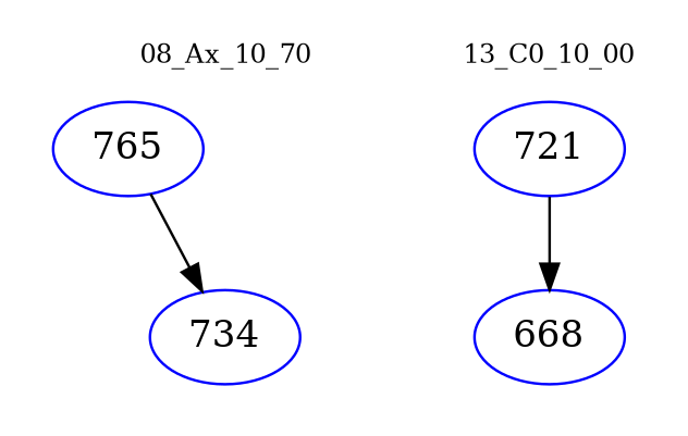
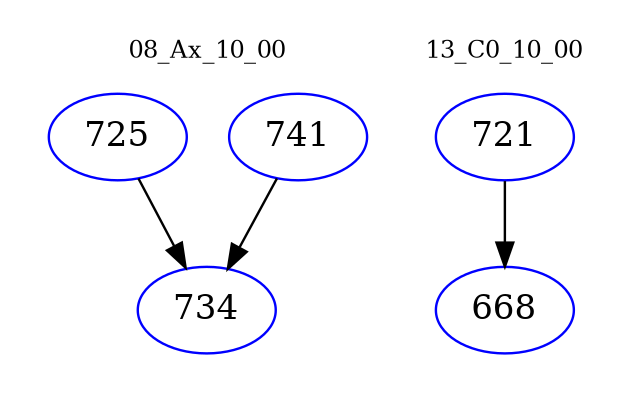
  digraph {
    node [color=blue]
    edge [color=black]
+   n1 [label=741]
    n2 [label=734]
-   n3 [label=765]
+   n3 [label=725]
    n4 [label=721]
    n5 [label=668]
    subgraph cluster_1 {
      color=white
      fontsize=10
-     label="08_Ax_10_70"
+     label="08_Ax_10_00"
+     n1
      n2
      n3
    }
    subgraph cluster_2 {
      color=white
      fontsize=10
      label="13_C0_10_00"
      n4
      n5
    }
+   n1 -> n2
    n3 -> n2
    n4 -> n5
  }
